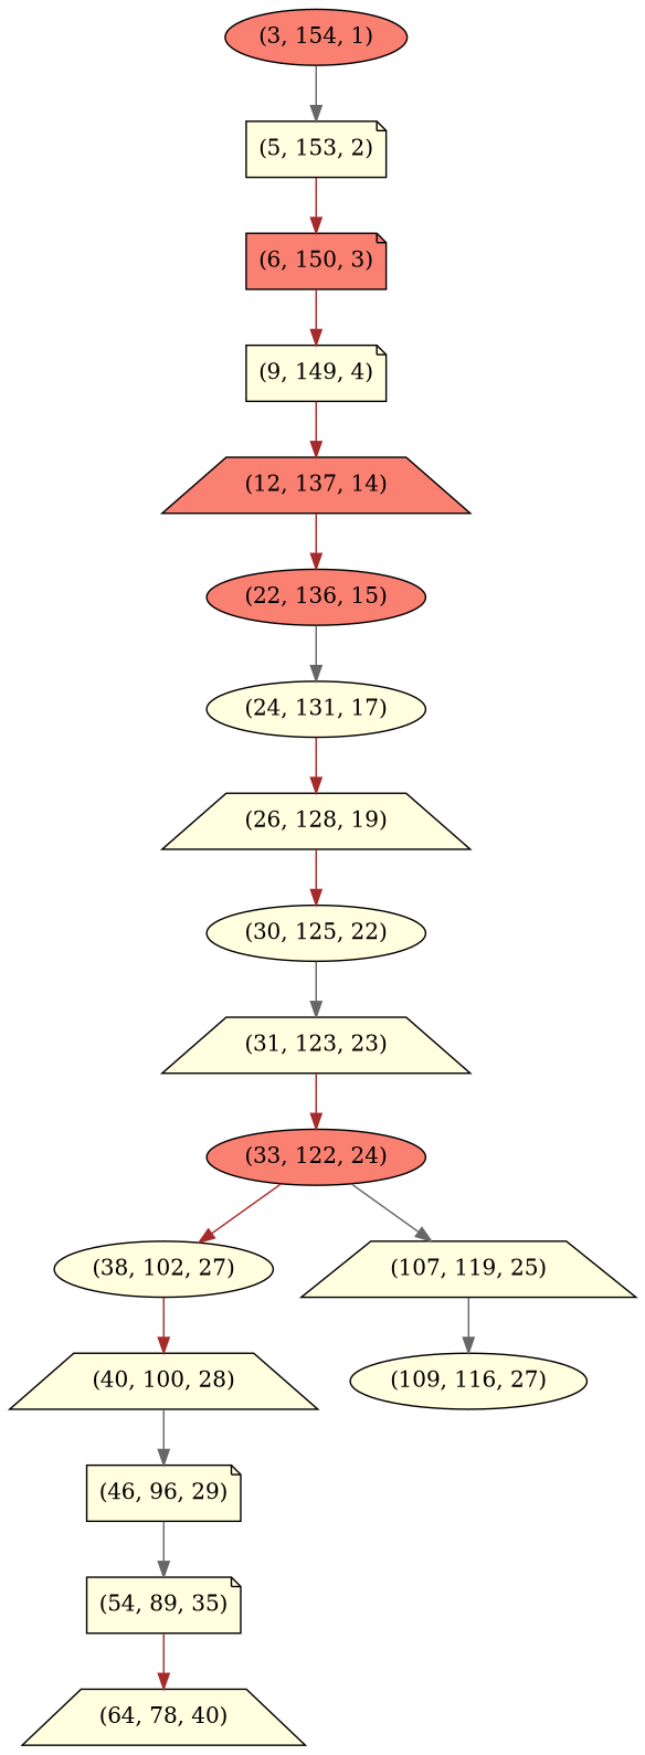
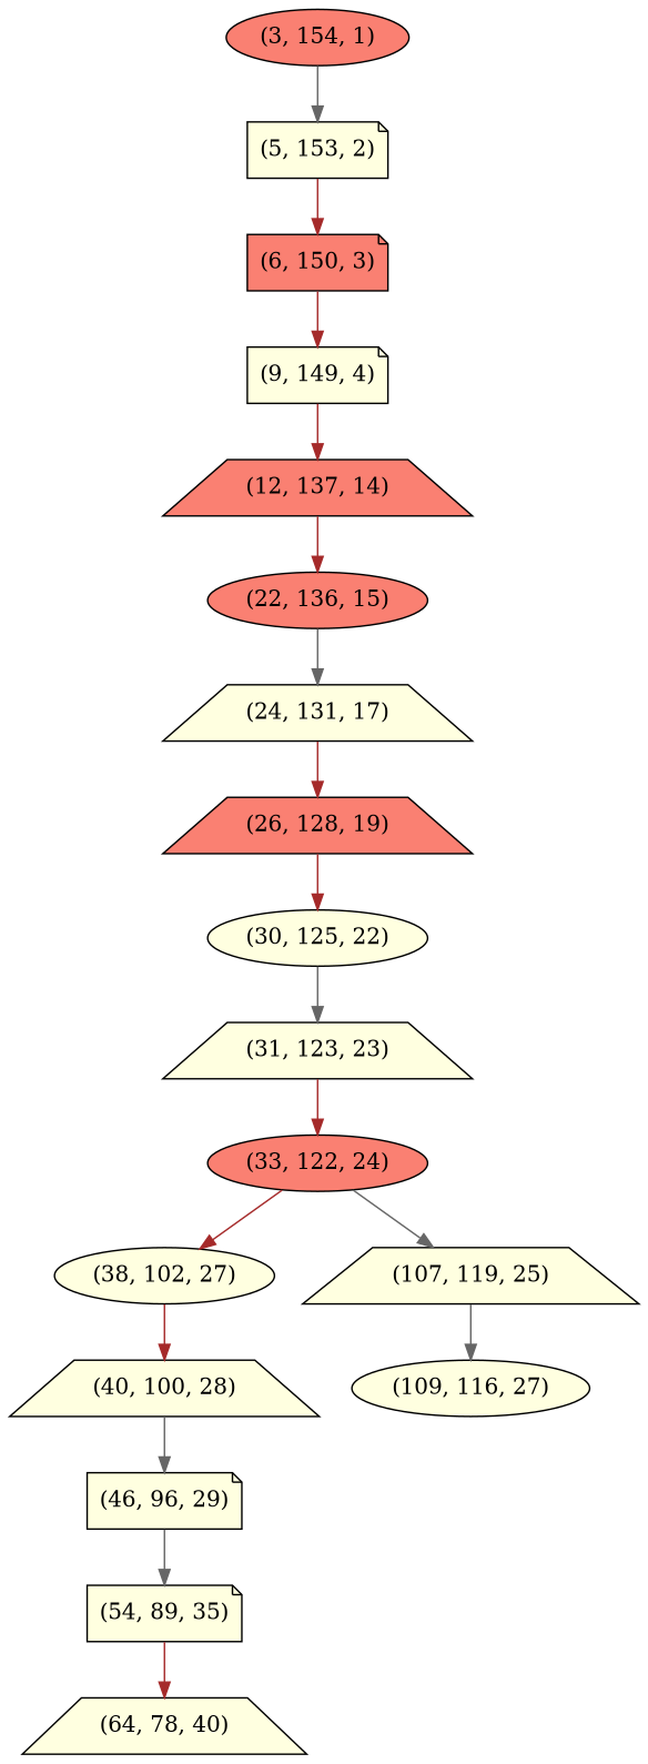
  digraph {
    node [fillcolor=lightyellow shape=ellipse style=filled]
    edge [color=brown]
    "(3, 154, 1)" [fillcolor=salmon]
    "(5, 153, 2)" [shape=note]
    "(6, 150, 3)" [fillcolor=salmon shape=note]
    "(9, 149, 4)" [shape=note]
    n5 [fillcolor=salmon label="(12, 137, 14)" shape=trapezium]
    "(22, 136, 15)" [fillcolor=salmon]
-   "(24, 131, 17)"
-   "(26, 128, 19)" [shape=trapezium]
+   "(24, 131, 17)" [shape=trapezium]
+   "(26, 128, 19)" [fillcolor=salmon shape=trapezium]
    "(30, 125, 22)"
    "(31, 123, 23)" [shape=trapezium]
    "(33, 122, 24)" [fillcolor=salmon]
    "(38, 102, 27)"
    "(107, 119, 25)" [shape=trapezium]
    "(40, 100, 28)" [shape=trapezium]
    "(109, 116, 27)"
    "(46, 96, 29)" [shape=note]
    "(54, 89, 35)" [shape=note]
    "(64, 78, 40)" [shape=trapezium]
    "(3, 154, 1)" -> "(5, 153, 2)" [color=gray40]
    "(5, 153, 2)" -> "(6, 150, 3)"
    "(6, 150, 3)" -> "(9, 149, 4)"
    "(9, 149, 4)" -> n5
    n5 -> "(22, 136, 15)"
    "(22, 136, 15)" -> "(24, 131, 17)" [color=gray40]
    "(24, 131, 17)" -> "(26, 128, 19)"
    "(26, 128, 19)" -> "(30, 125, 22)"
    "(30, 125, 22)" -> "(31, 123, 23)" [color=gray40]
    "(31, 123, 23)" -> "(33, 122, 24)"
    "(33, 122, 24)" -> "(38, 102, 27)"
    "(33, 122, 24)" -> "(107, 119, 25)" [color=gray40]
    "(38, 102, 27)" -> "(40, 100, 28)"
    "(107, 119, 25)" -> "(109, 116, 27)" [color=gray40]
    "(40, 100, 28)" -> "(46, 96, 29)" [color=gray40]
    "(46, 96, 29)" -> "(54, 89, 35)" [color=gray40]
    "(54, 89, 35)" -> "(64, 78, 40)"
  }
